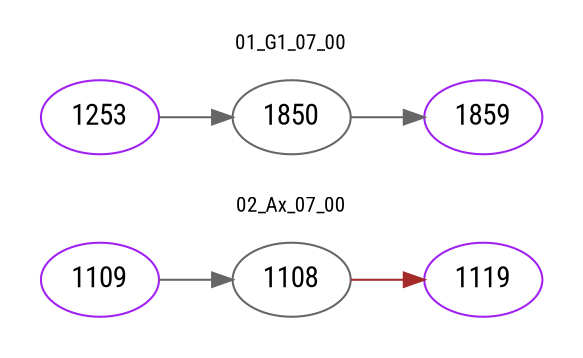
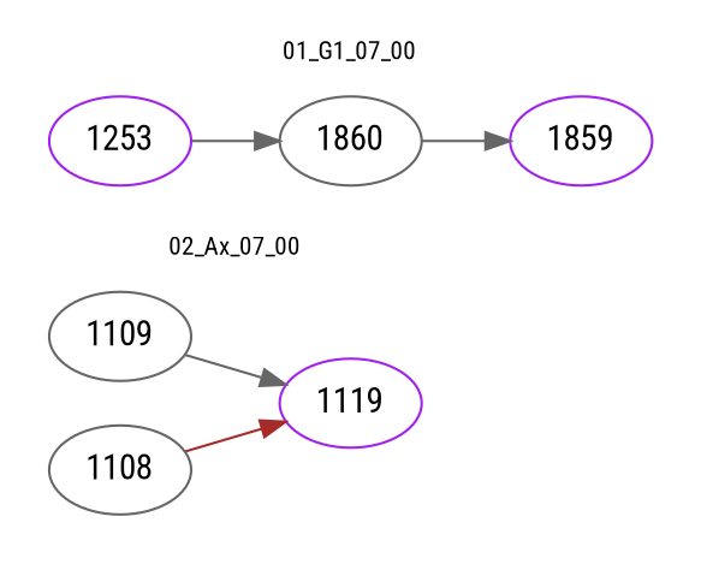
  digraph {
    fontname="Roboto Condensed"
    rankdir=LR
    node [color=purple fontname="Roboto Condensed"]
    edge [color=gray40 fontname="Roboto Condensed"]
-   n1 [label=1109]
+   n1 [color=gray40 label=1109]
    n2 [color=gray40 label=1108]
    n3 [label=1119]
    n4 [label=1253]
-   n5 [color=gray40 label=1850]
+   n5 [color=gray40 label=1860]
    n6 [label=1859]
    subgraph cluster_1 {
      color=white
      fontsize=10
      label="02_Ax_07_00"
      n1
      n2
      n3
    }
    subgraph cluster_2 {
      color=white
      fontsize=10
      label="01_G1_07_00"
      n4
      n5
      n6
    }
-   n1 -> n2
+   n1 -> n3
    n2 -> n3 [color=brown]
    n4 -> n5
    n5 -> n6
  }
